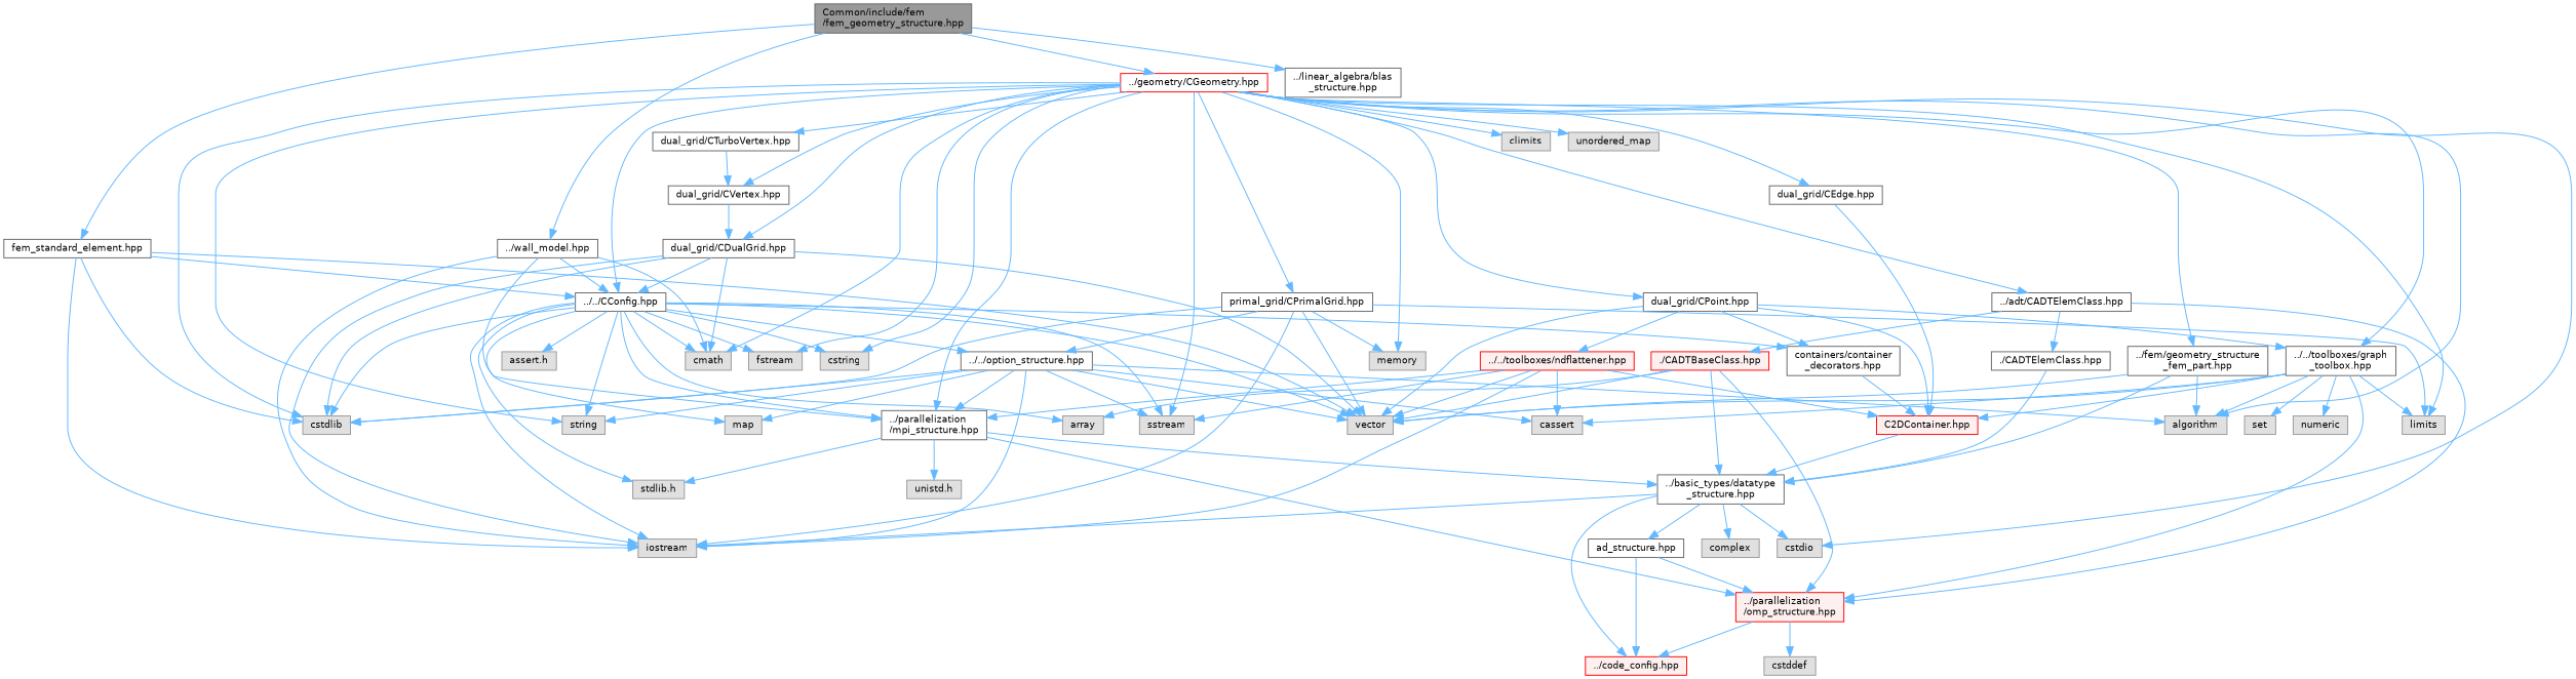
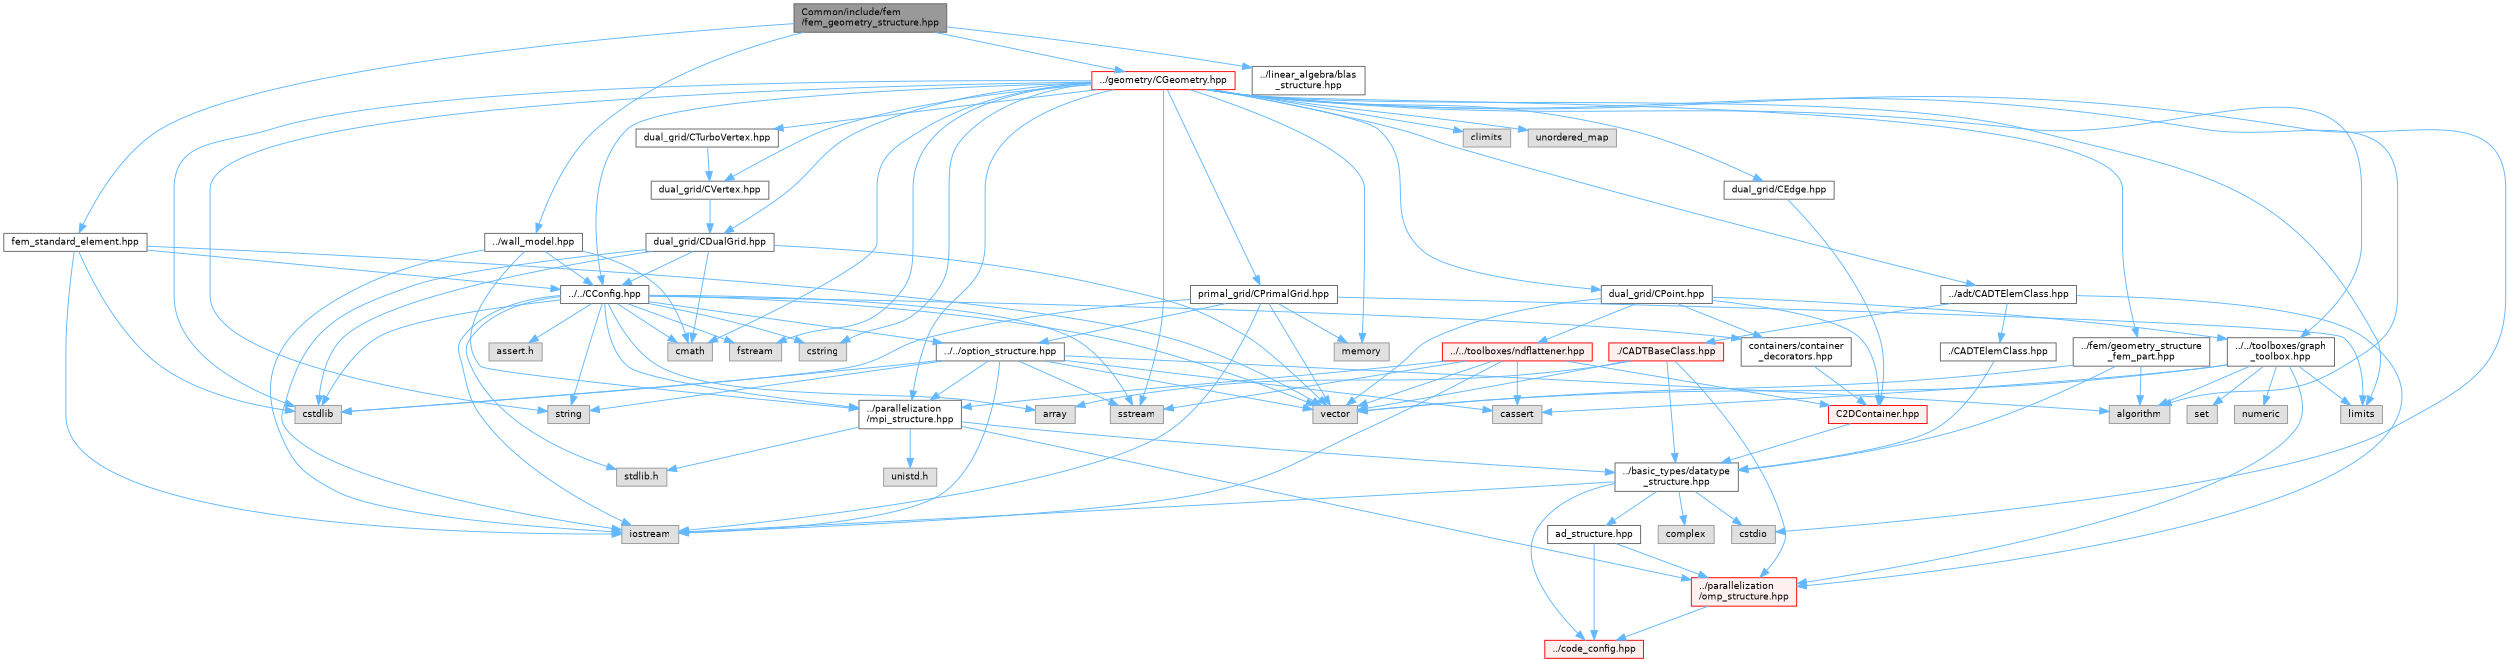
  digraph {
    node [color=grey60 fillcolor="#E0E0E0" fontname=Helvetica fontsize=10 shape=box style=filled]
    edge [color=steelblue1 fontname=Helvetica fontsize=10 labelfontname=Helvetica labelfontsize=10 style=solid]
    n1 [color=gray40 fillcolor=grey60 fontcolor=black height=0.2 label="Common/include/fem\l/fem_geometry_structure.hpp" width=0.4]
    n2 [color=red fillcolor=white height=0.2 label="../geometry/CGeometry.hpp" width=0.4]
    n3 [color=grey40 fillcolor=white height=0.2 label="fem_standard_element.hpp" width=0.4]
    n4 [color=grey40 fillcolor=white height=0.2 label="../wall_model.hpp" width=0.4]
    n5 [color=grey40 fillcolor=white height=0.2 label="../linear_algebra/blas\l_structure.hpp" width=0.4]
    n6 [height=0.2 label=limits width=0.4]
    n7 [color=grey40 fillcolor=white height=0.2 label="../parallelization\l/mpi_structure.hpp" width=0.4]
    n8 [height=0.2 label=cstdio width=0.4]
    n9 [height=0.2 label=string width=0.4]
    n10 [height=0.2 label=fstream width=0.4]
    n11 [height=0.2 label=sstream width=0.4]
    n12 [height=0.2 label=cmath width=0.4]
    n13 [height=0.2 label=algorithm width=0.4]
    n14 [height=0.2 label=cstring width=0.4]
    n15 [height=0.2 label=cstdlib width=0.4]
    n16 [height=0.2 label=climits width=0.4]
    n17 [height=0.2 label=memory width=0.4]
    n18 [height=0.2 label=unordered_map width=0.4]
    n19 [color=grey40 fillcolor=white height=0.2 label="primal_grid/CPrimalGrid.hpp" width=0.4]
    n20 [color=grey40 fillcolor=white height=0.2 label="dual_grid/CDualGrid.hpp" width=0.4]
    n21 [color=grey40 fillcolor=white height=0.2 label="../../CConfig.hpp" width=0.4]
    n22 [color=grey40 fillcolor=white height=0.2 label="dual_grid/CPoint.hpp" width=0.4]
    n23 [color=grey40 fillcolor=white height=0.2 label="../../toolboxes/graph\l_toolbox.hpp" width=0.4]
    n24 [color=grey40 fillcolor=white height=0.2 label="dual_grid/CEdge.hpp" width=0.4]
    n25 [color=grey40 fillcolor=white height=0.2 label="dual_grid/CVertex.hpp" width=0.4]
    n26 [color=grey40 fillcolor=white height=0.2 label="dual_grid/CTurboVertex.hpp" width=0.4]
    n27 [color=grey40 fillcolor=white height=0.2 label="../fem/geometry_structure\l_fem_part.hpp" width=0.4]
    n28 [color=grey40 fillcolor=white height=0.2 label="../adt/CADTElemClass.hpp" width=0.4]
    n29 [height=0.2 label=iostream width=0.4]
    n30 [height=0.2 label=vector width=0.4]
    n31 [height=0.2 label="stdlib.h" width=0.4]
    n32 [color=grey40 fillcolor=white height=0.2 label="../basic_types/datatype\l_structure.hpp" width=0.4]
    n33 [color=red fillcolor="#FFF0F0" height=0.2 label="../parallelization\l/omp_structure.hpp" width=0.4]
    n34 [height=0.2 label="unistd.h" width=0.4]
    n35 [color=grey40 fillcolor=white height=0.2 label="../../option_structure.hpp" width=0.4]
-   n36 [height=0.2 label=map width=0.4]
    n37 [height=0.2 label=array width=0.4]
    n38 [height=0.2 label="assert.h" width=0.4]
    n39 [color=grey40 fillcolor=white height=0.2 label="containers/container\l_decorators.hpp" width=0.4]
    n40 [color=red fillcolor="#FFF0F0" height=0.2 label="C2DContainer.hpp" width=0.4]
    n41 [color=red fillcolor="#FFF0F0" height=0.2 label="../../toolboxes/ndflattener.hpp" width=0.4]
    n42 [height=0.2 label=cassert width=0.4]
    n43 [height=0.2 label=set width=0.4]
    n44 [height=0.2 label=numeric width=0.4]
    n45 [color=red fillcolor="#FFF0F0" height=0.2 label="./CADTBaseClass.hpp" width=0.4]
    n46 [color=grey40 fillcolor=white height=0.2 label="./CADTElemClass.hpp" width=0.4]
    n47 [height=0.2 label=complex width=0.4]
    n48 [color=red fillcolor="#FFF0F0" height=0.2 label="../code_config.hpp" width=0.4]
    n49 [color=grey40 fillcolor=white height=0.2 label="ad_structure.hpp" width=0.4]
-   n50 [height=0.2 label=cstddef width=0.4]
    n1 -> n2
    n1 -> n3
    n1 -> n4
    n1 -> n5
    n2 -> n6
    n2 -> n7
    n2 -> n8
    n2 -> n9
    n2 -> n10
    n2 -> n11
    n2 -> n12
    n2 -> n13
    n2 -> n14
    n2 -> n15
    n2 -> n16
    n2 -> n17
    n2 -> n18
    n2 -> n19
    n2 -> n20
    n2 -> n21
    n2 -> n22
    n2 -> n23
    n2 -> n24
    n2 -> n25
    n2 -> n26
    n2 -> n27
    n2 -> n28
    n3 -> n15
    n3 -> n21
    n3 -> n29
    n3 -> n30
    n4 -> n7
    n4 -> n12
    n4 -> n21
    n4 -> n29
    n7 -> n31
    n7 -> n32
    n7 -> n33
    n7 -> n34
    n19 -> n6
    n19 -> n15
    n19 -> n17
    n19 -> n29
    n19 -> n30
    n19 -> n35
    n20 -> n12
    n20 -> n15
    n20 -> n21
    n20 -> n29
    n20 -> n30
    n21 -> n7
    n21 -> n9
    n21 -> n10
    n21 -> n11
    n21 -> n12
    n21 -> n14
    n21 -> n15
    n21 -> n29
    n21 -> n30
    n21 -> n31
    n21 -> n35
-   n21 -> n36
    n21 -> n37
    n21 -> n38
    n21 -> n39
    n22 -> n23
    n22 -> n30
    n22 -> n39
    n22 -> n40
    n22 -> n41
    n23 -> n6
    n23 -> n13
    n23 -> n30
    n23 -> n33
-   n23 -> n40
    n23 -> n42
    n23 -> n43
    n23 -> n44
    n24 -> n40
    n25 -> n20
    n26 -> n25
    n27 -> n13
    n27 -> n30
    n27 -> n32
    n28 -> n33
    n28 -> n45
    n28 -> n46
    n32 -> n8
    n32 -> n29
    n32 -> n47
    n32 -> n48
    n32 -> n49
    n33 -> n48
-   n33 -> n50
    n35 -> n7
    n35 -> n9
    n35 -> n11
    n35 -> n13
    n35 -> n15
    n35 -> n29
    n35 -> n30
-   n35 -> n36
    n35 -> n42
    n39 -> n40
    n40 -> n32
    n41 -> n7
    n41 -> n11
    n41 -> n29
    n41 -> n30
    n41 -> n40
    n41 -> n42
    n45 -> n30
    n45 -> n32
    n45 -> n33
    n45 -> n37
    n46 -> n32
    n49 -> n33
    n49 -> n48
  }
